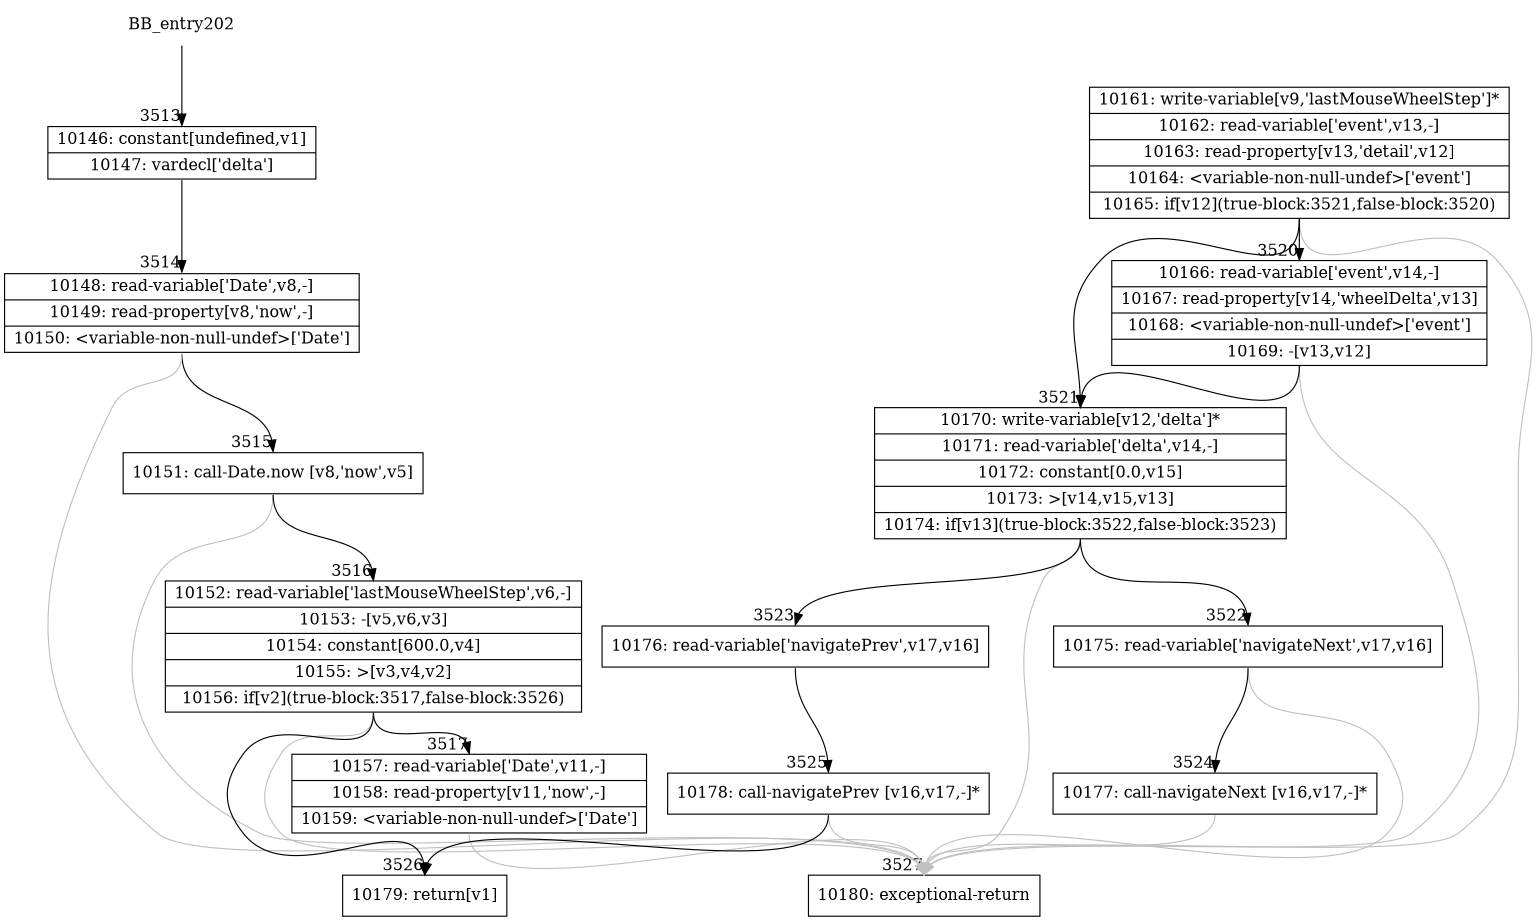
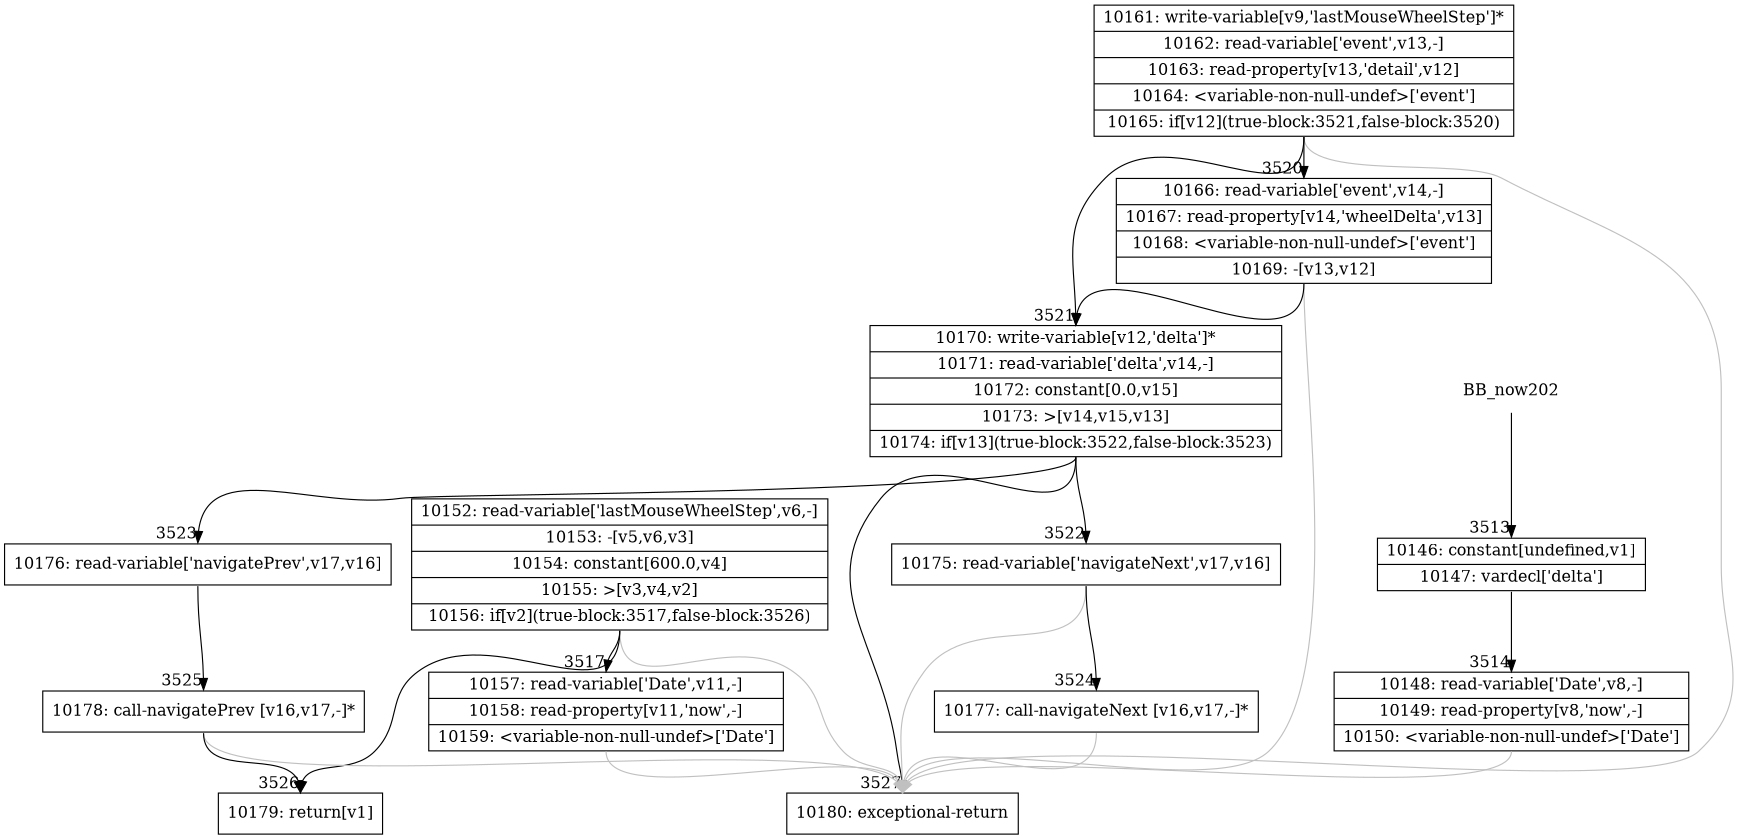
  digraph {
    rankdir=TD
    node [shape=record]
    edge [headport=n tailport=s]
-   BB_entry202 [shape=none]
+   BB_entry202 [shape=none label=BB_now202]
    n2 [label="{10146: constant[undefined,v1]|10147: vardecl['delta']}"]
    n3 [label="{10148: read-variable['Date',v8,-]|10149: read-property[v8,'now',-]|10150: \<variable-non-null-undef\>['Date']}"]
-   n4 [label="{10151: call-Date.now [v8,'now',v5]}"]
    n5 [label="{10180: exceptional-return}"]
    n6 [label="{10152: read-variable['lastMouseWheelStep',v6,-]|10153: -[v5,v6,v3]|10154: constant[600.0,v4]|10155: \>[v3,v4,v2]|10156: if[v2](true-block:3517,false-block:3526)}"]
    n7 [label="{10157: read-variable['Date',v11,-]|10158: read-property[v11,'now',-]|10159: \<variable-non-null-undef\>['Date']}"]
    n8 [label="{10179: return[v1]}"]
    n9 [label="{10161: write-variable[v9,'lastMouseWheelStep']*|10162: read-variable['event',v13,-]|10163: read-property[v13,'detail',v12]|10164: \<variable-non-null-undef\>['event']|10165: if[v12](true-block:3521,false-block:3520)}"]
    n10 [label="{10170: write-variable[v12,'delta']*|10171: read-variable['delta',v14,-]|10172: constant[0.0,v15]|10173: \>[v14,v15,v13]|10174: if[v13](true-block:3522,false-block:3523)}"]
    n11 [label="{10166: read-variable['event',v14,-]|10167: read-property[v14,'wheelDelta',v13]|10168: \<variable-non-null-undef\>['event']|10169: -[v13,v12]}"]
    n12 [label="{10175: read-variable['navigateNext',v17,v16]}"]
    n13 [label="{10176: read-variable['navigatePrev',v17,v16]}"]
    n14 [label="{10177: call-navigateNext [v16,v17,-]*}"]
    n15 [label="{10178: call-navigatePrev [v16,v17,-]*}"]
    BB_entry202 -> n2 [headlabel="    3513"]
    n2 -> n3 [headlabel="      3514"]
-   n3 -> n4 [headlabel="      3515"]
    n3 -> n5 [color=gray headlabel="      3527"]
-   n4 -> n5 [color=gray]
-   n4 -> n6 [headlabel="      3516"]
    n6 -> n5 [color=gray]
    n6 -> n7 [headlabel="      3517"]
    n6 -> n8 [headlabel="      3526"]
    n7 -> n5 [color=gray]
    n9 -> n5 [color=gray]
    n9 -> n10 [headlabel="      3521"]
    n9 -> n11 [headlabel="      3520"]
-   n10 -> n5 [color=gray]
+   n10 -> n5 [color=black]
    n10 -> n12 [headlabel="      3522"]
    n10 -> n13 [headlabel="      3523"]
    n11 -> n5 [color=gray]
    n11 -> n10
    n12 -> n5 [color=gray]
    n12 -> n14 [headlabel="      3524"]
    n13 -> n15 [headlabel="      3525"]
    n14 -> n5 [color=gray]
    n15 -> n5 [color=gray]
    n15 -> n8
  }
